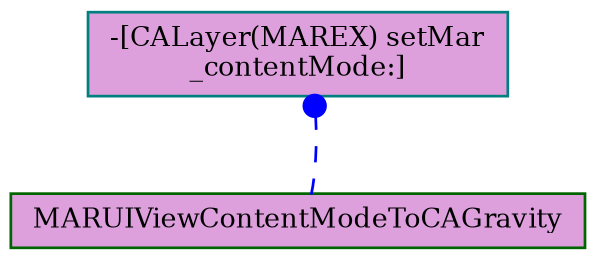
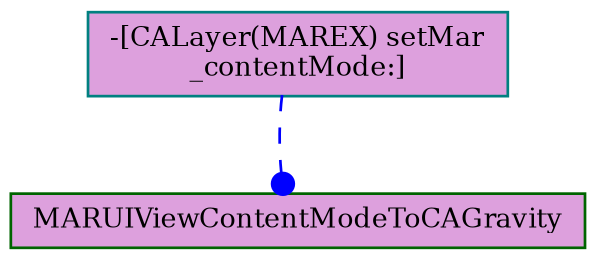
  digraph {
    rankdir=TB
    fontname="DejaVu Serif"
    node [fillcolor=plum fontname="DejaVu Serif" fontsize=10 shape=record style=filled]
    n1 [color=teal fontcolor=black height=0.2 label="-[CALayer(MAREX) setMar\l_contentMode:]" width=0.4]
    n2 [color=darkgreen height=0.2 label=MARUIViewContentModeToCAGravity width=0.4]
-   n2 -> n1 [color=blue fontname="DejaVu Serif" fontsize=10 labelfontname=Helvetica labelfontsize=10 style=dashed arrowhead=dot]
+   n1 -> n2 [color=blue fontname="DejaVu Serif" fontsize=10 labelfontname=Helvetica labelfontsize=10 style=dashed arrowhead=dot]
  }
